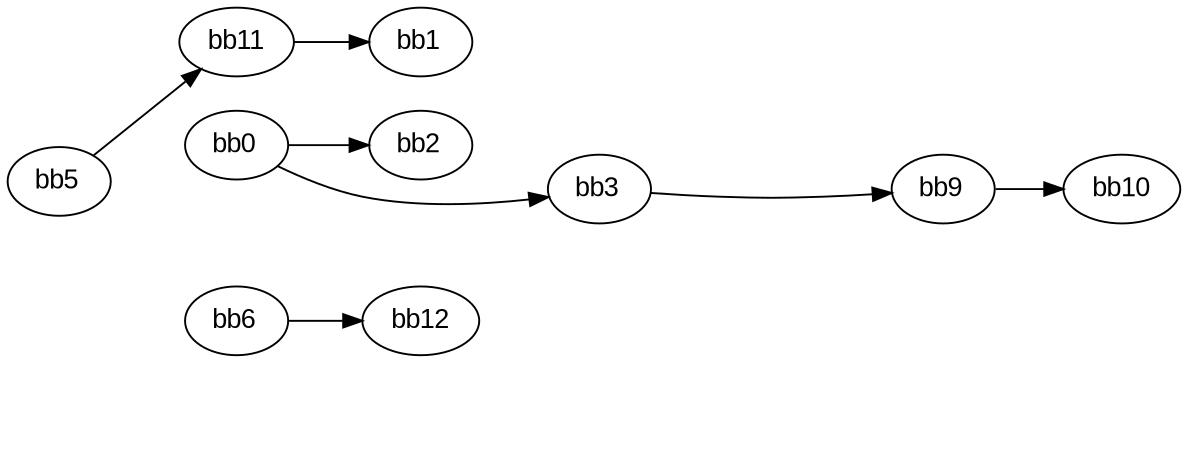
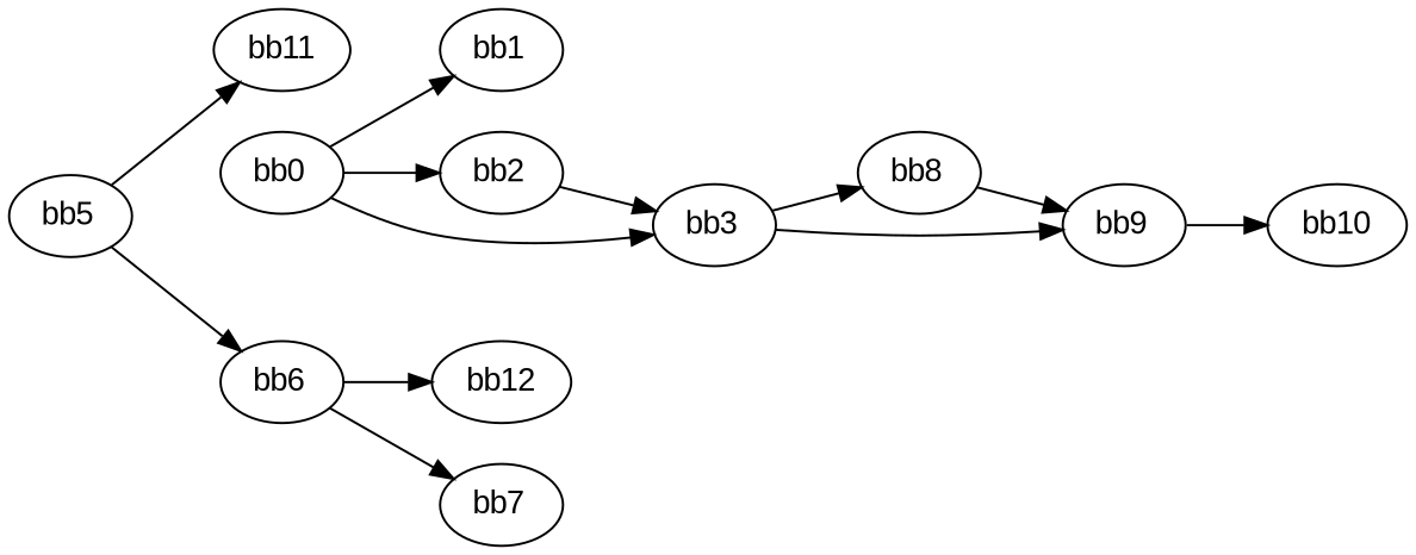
  digraph {
    fontname="Liberation Sans"
    rankdir=LR
    node [fontname="Liberation Sans"]
    edge [fontname="Liberation Sans"]
    n1 [label="bb0\l"]
    n2 [label="bb1\l"]
    n3 [label="bb2\l"]
    n4 [label="bb3\l"]
+   n5 [label="bb8\l"]
    n6 [label="bb9\l"]
    n7 [label="bb12\l"]
    n8 [label="bb5\l"]
    n9 [label="bb6\l"]
    n10 [label="bb11\l"]
+   n11 [label="bb7\l"]
    n12 [label="bb10\l"]
-   n10 -> n2
+   n1 -> n2
    n1 -> n3
    n1 -> n4
+   n3 -> n4
+   n4 -> n5
    n4 -> n6
+   n5 -> n6
    n6 -> n12
+   n8 -> n9
    n8 -> n10
    n9 -> n7
+   n9 -> n11
  }
